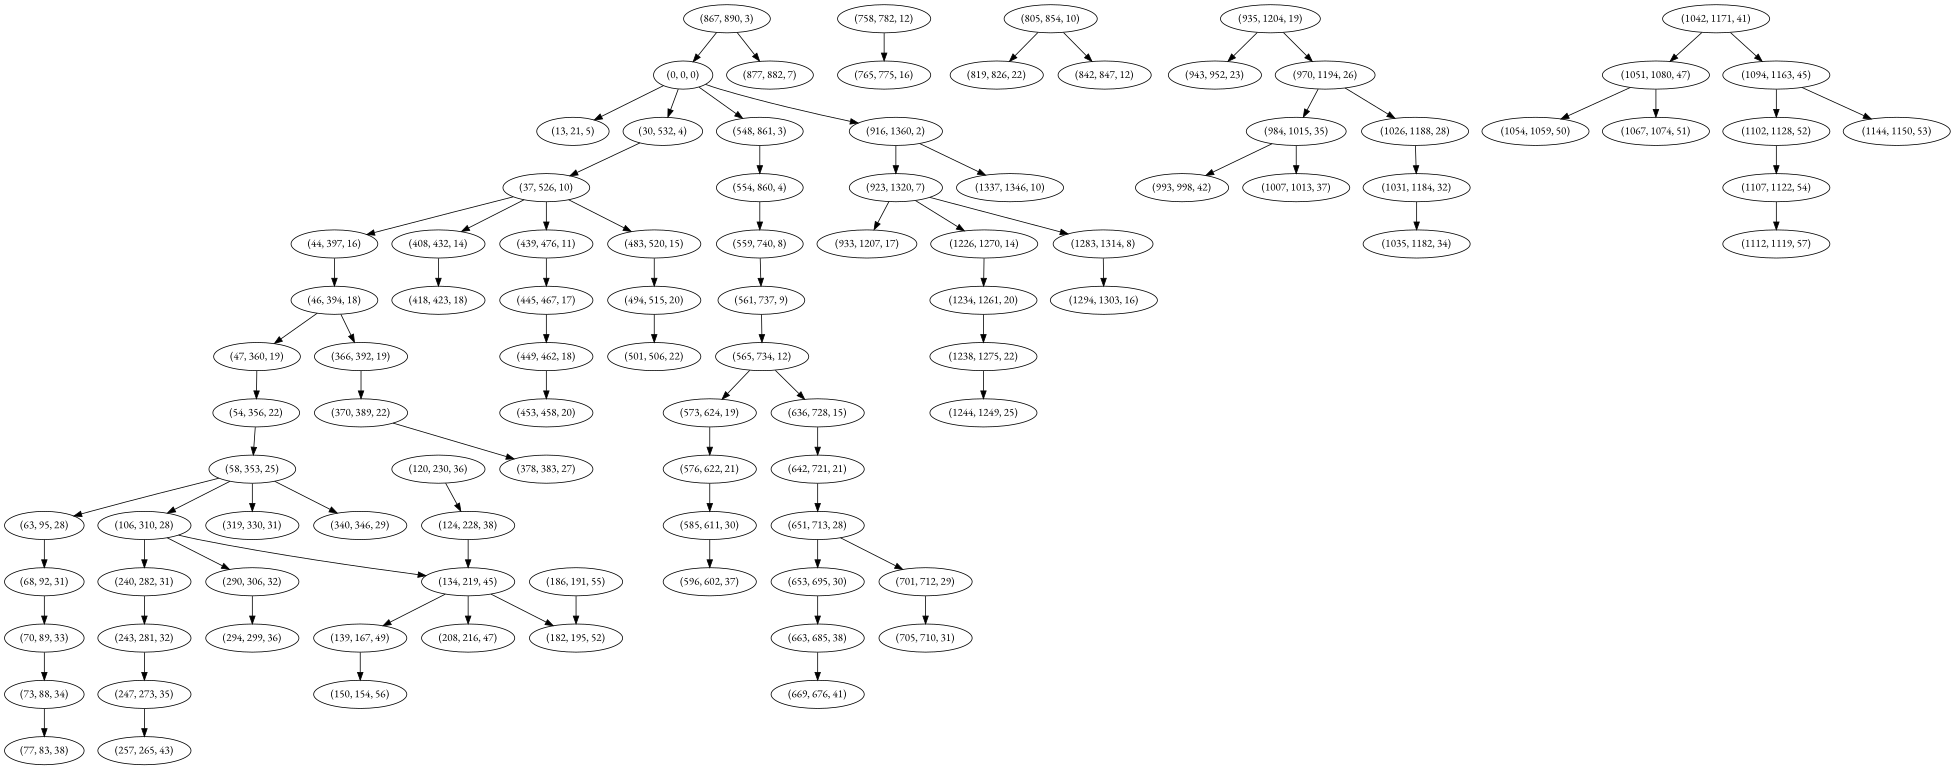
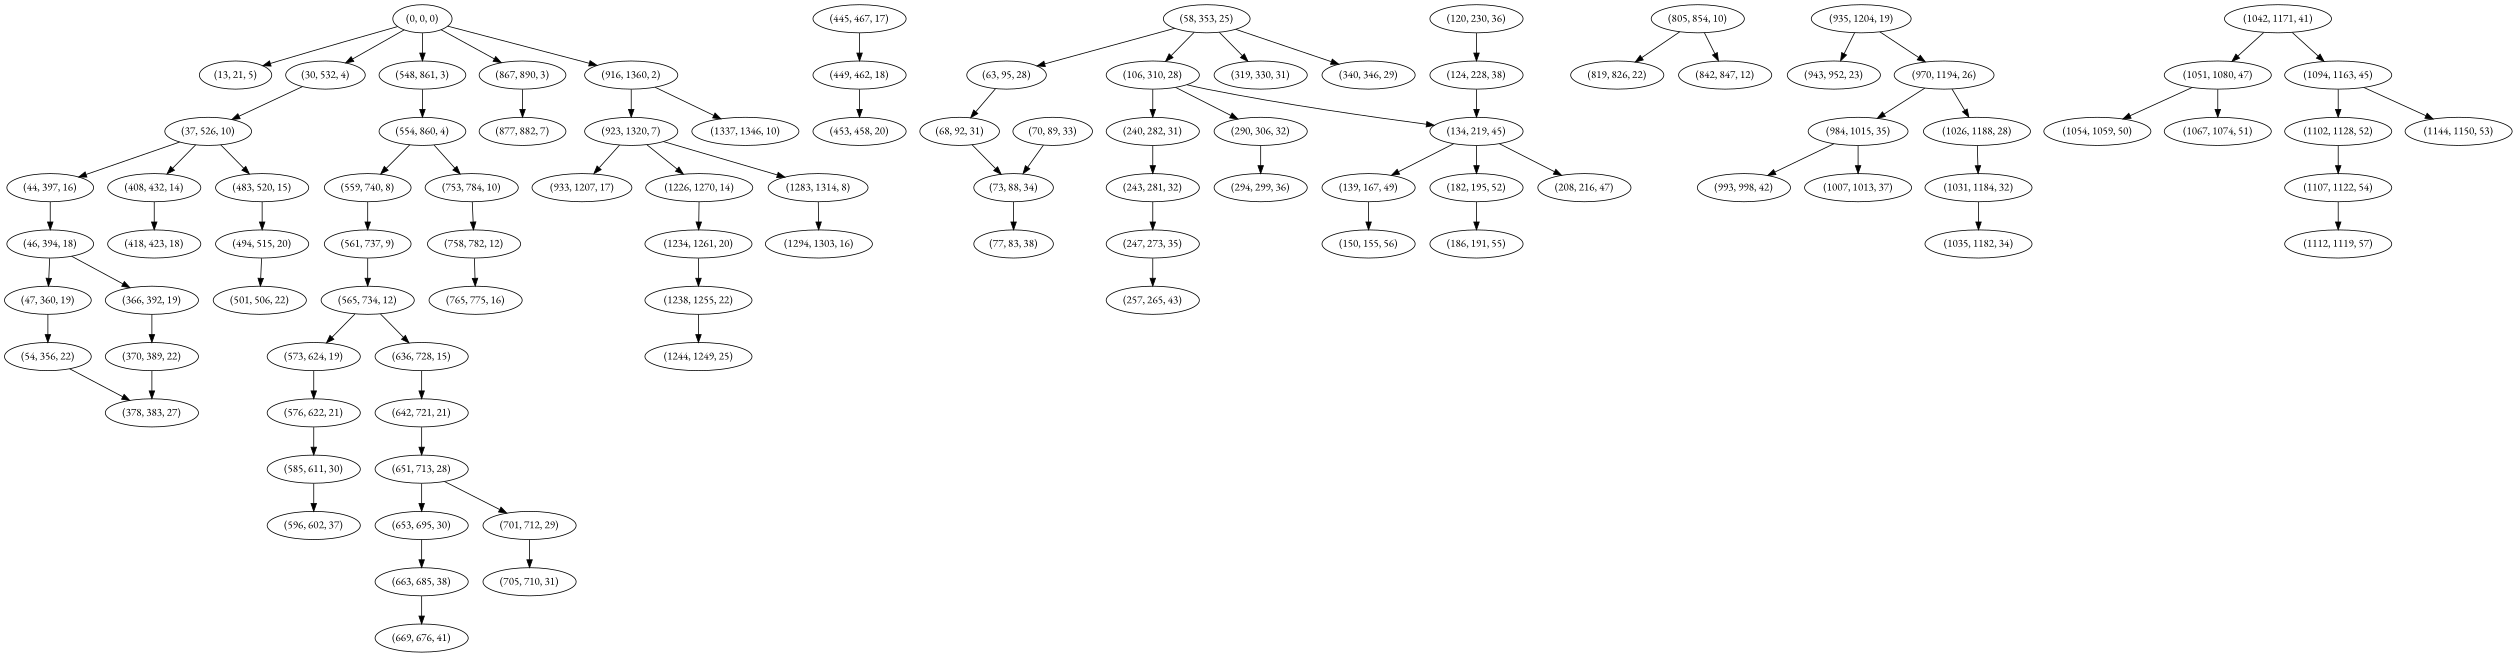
  digraph {
    fontname="EB Garamond"
    node [fontname="EB Garamond"]
    edge [fontname="EB Garamond"]
    "(0, 0, 0)"
    "(13, 21, 5)"
    "(30, 532, 4)"
    "(548, 861, 3)"
    "(867, 890, 3)"
    "(916, 1360, 2)"
    "(37, 526, 10)"
    "(554, 860, 4)"
    "(877, 882, 7)"
    "(923, 1320, 7)"
    "(1337, 1346, 10)"
    "(44, 397, 16)"
    "(408, 432, 14)"
-   "(439, 476, 11)"
    "(483, 520, 15)"
    "(46, 394, 18)"
    "(418, 423, 18)"
    "(445, 467, 17)"
    "(494, 515, 20)"
    "(47, 360, 19)"
    "(366, 392, 19)"
    "(54, 356, 22)"
    "(370, 389, 22)"
    "(58, 353, 25)"
    "(63, 95, 28)"
    "(106, 310, 28)"
    "(319, 330, 31)"
    "(340, 346, 29)"
    "(68, 92, 31)"
    "(240, 282, 31)"
    "(290, 306, 32)"
    "(134, 219, 45)"
    "(70, 89, 33)"
    "(73, 88, 34)"
    "(77, 83, 38)"
    "(120, 230, 36)"
    "(124, 228, 38)"
    "(243, 281, 32)"
    "(294, 299, 36)"
    "(139, 167, 49)"
    "(182, 195, 52)"
    "(208, 216, 47)"
-   "(150, 155, 56)" [label="(150, 154, 56)"]
+   "(150, 155, 56)"
    "(186, 191, 55)"
    "(247, 273, 35)"
    "(257, 265, 43)"
    "(378, 383, 27)"
    "(449, 462, 18)"
    "(453, 458, 20)"
    "(501, 506, 22)"
    "(559, 740, 8)"
+   "(753, 784, 10)"
    "(561, 737, 9)"
    "(758, 782, 12)"
    "(805, 854, 10)"
    "(819, 826, 22)"
    "(842, 847, 12)"
    "(565, 734, 12)"
    "(573, 624, 19)"
    "(636, 728, 15)"
    "(576, 622, 21)"
    "(642, 721, 21)"
    "(585, 611, 30)"
    "(596, 602, 37)"
    "(651, 713, 28)"
    "(653, 695, 30)"
    "(701, 712, 29)"
    "(663, 685, 38)"
    "(705, 710, 31)"
    "(669, 676, 41)"
    "(765, 775, 16)"
    "(933, 1207, 17)"
    "(1226, 1270, 14)"
    "(1283, 1314, 8)"
    "(1234, 1261, 20)"
    "(1294, 1303, 16)"
    "(935, 1204, 19)"
    "(943, 952, 23)"
    "(970, 1194, 26)"
    "(984, 1015, 35)"
    "(1026, 1188, 28)"
    "(993, 998, 42)"
    "(1007, 1013, 37)"
    "(1031, 1184, 32)"
    "(1035, 1182, 34)"
    "(1042, 1171, 41)"
    "(1051, 1080, 47)"
    "(1094, 1163, 45)"
    "(1054, 1059, 50)"
    "(1067, 1074, 51)"
    "(1102, 1128, 52)"
    "(1144, 1150, 53)"
    "(1107, 1122, 54)"
    "(1112, 1119, 57)"
-   "(1238, 1255, 22)" [label="(1238, 1275, 22)"]
+   "(1238, 1255, 22)"
    "(1244, 1249, 25)"
    "(0, 0, 0)" -> "(13, 21, 5)"
    "(0, 0, 0)" -> "(30, 532, 4)"
    "(0, 0, 0)" -> "(548, 861, 3)"
-   "(867, 890, 3)" -> "(0, 0, 0)"
+   "(0, 0, 0)" -> "(867, 890, 3)"
    "(0, 0, 0)" -> "(916, 1360, 2)"
    "(30, 532, 4)" -> "(37, 526, 10)"
    "(548, 861, 3)" -> "(554, 860, 4)"
    "(867, 890, 3)" -> "(877, 882, 7)"
    "(916, 1360, 2)" -> "(923, 1320, 7)"
    "(916, 1360, 2)" -> "(1337, 1346, 10)"
    "(37, 526, 10)" -> "(44, 397, 16)"
    "(37, 526, 10)" -> "(408, 432, 14)"
-   "(37, 526, 10)" -> "(439, 476, 11)"
    "(37, 526, 10)" -> "(483, 520, 15)"
    "(554, 860, 4)" -> "(559, 740, 8)"
+   "(554, 860, 4)" -> "(753, 784, 10)"
    "(923, 1320, 7)" -> "(933, 1207, 17)"
    "(923, 1320, 7)" -> "(1226, 1270, 14)"
    "(923, 1320, 7)" -> "(1283, 1314, 8)"
    "(44, 397, 16)" -> "(46, 394, 18)"
    "(408, 432, 14)" -> "(418, 423, 18)"
-   "(439, 476, 11)" -> "(445, 467, 17)"
    "(483, 520, 15)" -> "(494, 515, 20)"
    "(46, 394, 18)" -> "(47, 360, 19)"
    "(46, 394, 18)" -> "(366, 392, 19)"
    "(445, 467, 17)" -> "(449, 462, 18)"
    "(494, 515, 20)" -> "(501, 506, 22)"
    "(47, 360, 19)" -> "(54, 356, 22)"
    "(366, 392, 19)" -> "(370, 389, 22)"
-   "(54, 356, 22)" -> "(58, 353, 25)"
+   "(54, 356, 22)" -> "(378, 383, 27)"
    "(370, 389, 22)" -> "(378, 383, 27)"
    "(58, 353, 25)" -> "(63, 95, 28)"
    "(58, 353, 25)" -> "(106, 310, 28)"
    "(58, 353, 25)" -> "(319, 330, 31)"
    "(58, 353, 25)" -> "(340, 346, 29)"
    "(63, 95, 28)" -> "(68, 92, 31)"
    "(106, 310, 28)" -> "(240, 282, 31)"
    "(106, 310, 28)" -> "(290, 306, 32)"
    "(106, 310, 28)" -> "(134, 219, 45)"
-   "(68, 92, 31)" -> "(70, 89, 33)"
+   "(68, 92, 31)" -> "(73, 88, 34)"
    "(240, 282, 31)" -> "(243, 281, 32)"
    "(290, 306, 32)" -> "(294, 299, 36)"
    "(134, 219, 45)" -> "(139, 167, 49)"
    "(134, 219, 45)" -> "(182, 195, 52)"
    "(134, 219, 45)" -> "(208, 216, 47)"
    "(70, 89, 33)" -> "(73, 88, 34)"
    "(73, 88, 34)" -> "(77, 83, 38)"
    "(120, 230, 36)" -> "(124, 228, 38)"
    "(124, 228, 38)" -> "(134, 219, 45)"
    "(243, 281, 32)" -> "(247, 273, 35)"
    "(139, 167, 49)" -> "(150, 155, 56)"
-   "(186, 191, 55)" -> "(182, 195, 52)"
+   "(182, 195, 52)" -> "(186, 191, 55)"
    "(247, 273, 35)" -> "(257, 265, 43)"
    "(449, 462, 18)" -> "(453, 458, 20)"
    "(559, 740, 8)" -> "(561, 737, 9)"
+   "(753, 784, 10)" -> "(758, 782, 12)"
    "(561, 737, 9)" -> "(565, 734, 12)"
    "(758, 782, 12)" -> "(765, 775, 16)"
    "(805, 854, 10)" -> "(819, 826, 22)"
    "(805, 854, 10)" -> "(842, 847, 12)"
    "(565, 734, 12)" -> "(573, 624, 19)"
    "(565, 734, 12)" -> "(636, 728, 15)"
    "(573, 624, 19)" -> "(576, 622, 21)"
    "(636, 728, 15)" -> "(642, 721, 21)"
    "(576, 622, 21)" -> "(585, 611, 30)"
    "(642, 721, 21)" -> "(651, 713, 28)"
    "(585, 611, 30)" -> "(596, 602, 37)"
    "(651, 713, 28)" -> "(653, 695, 30)"
    "(651, 713, 28)" -> "(701, 712, 29)"
    "(653, 695, 30)" -> "(663, 685, 38)"
    "(701, 712, 29)" -> "(705, 710, 31)"
    "(663, 685, 38)" -> "(669, 676, 41)"
    "(1226, 1270, 14)" -> "(1234, 1261, 20)"
    "(1283, 1314, 8)" -> "(1294, 1303, 16)"
    "(1234, 1261, 20)" -> "(1238, 1255, 22)"
    "(935, 1204, 19)" -> "(943, 952, 23)"
    "(935, 1204, 19)" -> "(970, 1194, 26)"
    "(970, 1194, 26)" -> "(984, 1015, 35)"
    "(970, 1194, 26)" -> "(1026, 1188, 28)"
    "(984, 1015, 35)" -> "(993, 998, 42)"
    "(984, 1015, 35)" -> "(1007, 1013, 37)"
    "(1026, 1188, 28)" -> "(1031, 1184, 32)"
    "(1031, 1184, 32)" -> "(1035, 1182, 34)"
    "(1042, 1171, 41)" -> "(1051, 1080, 47)"
    "(1042, 1171, 41)" -> "(1094, 1163, 45)"
    "(1051, 1080, 47)" -> "(1054, 1059, 50)"
    "(1051, 1080, 47)" -> "(1067, 1074, 51)"
    "(1094, 1163, 45)" -> "(1102, 1128, 52)"
    "(1094, 1163, 45)" -> "(1144, 1150, 53)"
    "(1102, 1128, 52)" -> "(1107, 1122, 54)"
    "(1107, 1122, 54)" -> "(1112, 1119, 57)"
    "(1238, 1255, 22)" -> "(1244, 1249, 25)"
  }
